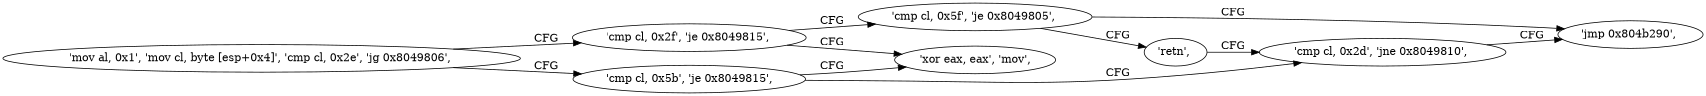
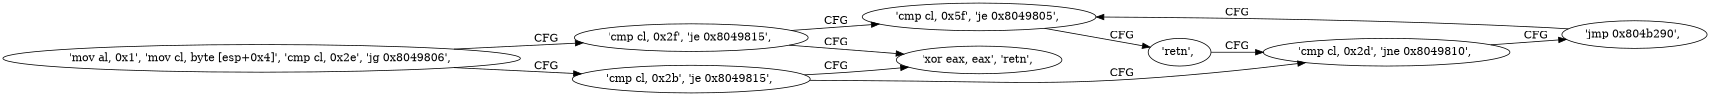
  digraph {
    rankdir=LR
    n1 [label="'mov al, 0x1', 'mov cl, byte [esp+0x4]', 'cmp cl, 0x2e', 'jg 0x8049806', "]
    n2 [label="'cmp cl, 0x2f', 'je 0x8049815', "]
-   n3 [label="'cmp cl, 0x5b', 'je 0x8049815',"]
-   n4 [label="'xor eax, eax', 'mov',"]
+   n3 [label="'cmp cl, 0x2b', 'je 0x8049815', "]
+   n4 [label="'xor eax, eax', 'retn', "]
    n5 [label="'cmp cl, 0x5f', 'je 0x8049805', "]
    n6 [label="'cmp cl, 0x2d', 'jne 0x8049810', "]
    n7 [label="'retn', "]
    n8 [label="'jmp 0x804b290', "]
    n1 -> n2 [label=CFG]
    n1 -> n3 [label=CFG]
    n2 -> n4 [label=CFG]
    n2 -> n5 [label=CFG]
    n3 -> n4 [label=CFG]
    n3 -> n6 [label=CFG]
    n5 -> n7 [label=CFG]
-   n5 -> n8 [label=CFG]
+   n8 -> n5 [label=CFG]
    n6 -> n8 [label=CFG]
    n7 -> n6 [label=CFG]
  }
